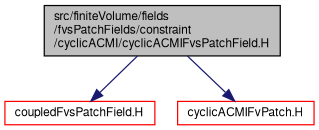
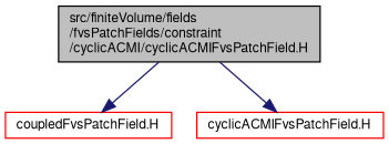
  digraph {
    node [color=red fontname=FreeSans fontsize=10 shape=record]
    edge [color=midnightblue fontname=FreeSans fontsize=10 labelfontname=FreeSans labelfontsize=10 style=solid]
    n1 [color=black fillcolor=grey75 fontcolor=black height=0.2 label="src/finiteVolume/fields\l/fvsPatchFields/constraint\l/cyclicACMI/cyclicACMIFvsPatchField.H" style=filled width=0.4]
    n2 [height=0.2 label="coupledFvsPatchField.H" width=0.4]
-   n3 [height=0.2 label="cyclicACMIFvPatch.H" width=0.4]
+   n3 [height=0.2 label="cyclicACMIFvsPatchField.H" width=0.4]
    n1 -> n2
    n1 -> n3
  }
